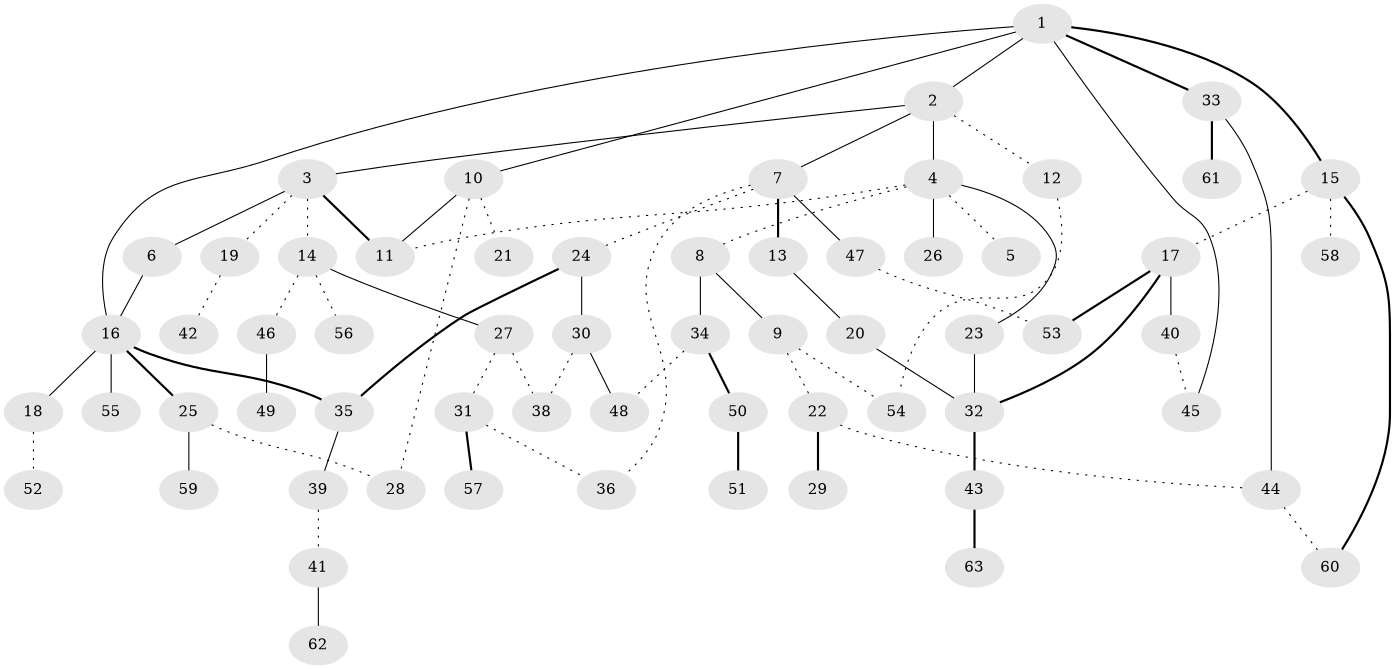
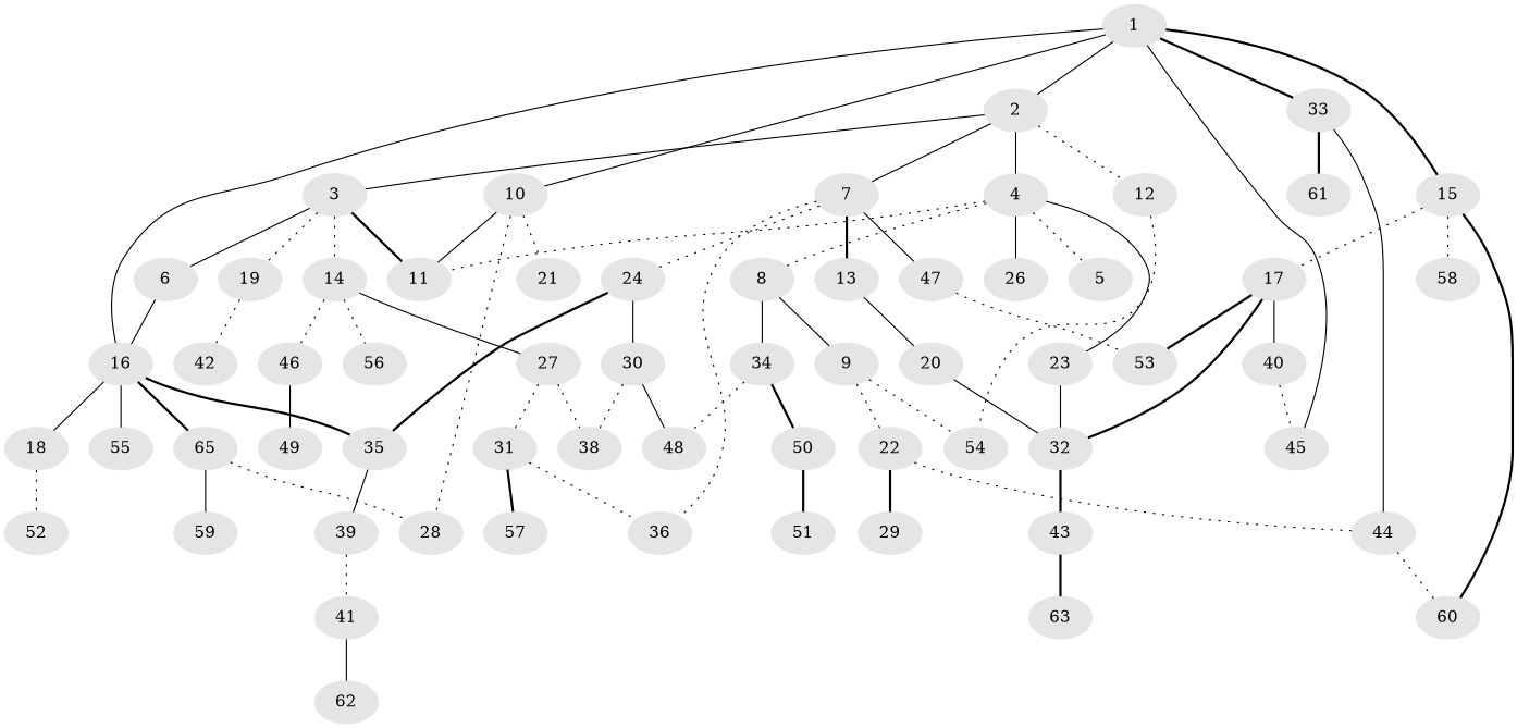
  graph {
    node [color=gray90 style=filled]
    edge [style=dotted]
    1
    2
    10
    15
    16
    33
    45
    3
    4
    7
    12
    11
    21
    28
    17
    58
    60
    18
-   25
+   25 [label=65]
    35
    55
    44
    61
    6
    14
    19
    5
    8
    23
    26
    13
    24
    36
    47
    54
    27
    46
    56
    42
    9
    34
    32
    20
    30
    53
    22
    48
    50
    29
    31
    38
    49
    40
    52
    59
    39
    43
    57
    41
    63
    51
    62
    1 -- 2 [style=solid]
    1 -- 10 [style=solid]
    1 -- 15 [style=bold]
    1 -- 16 [style=solid]
    1 -- 33 [style=bold]
    1 -- 45 [style=solid]
    2 -- 3 [style=solid]
    2 -- 4 [style=solid]
    2 -- 7 [style=solid]
    2 -- 12
    10 -- 11 [style=solid]
    10 -- 21
    10 -- 28
    15 -- 17
    15 -- 58
    15 -- 60 [style=bold]
    16 -- 18 [style=solid]
    16 -- 25 [style=bold]
    16 -- 35 [style=bold]
    16 -- 55 [style=solid]
    33 -- 44 [style=solid]
    33 -- 61 [style=bold]
    3 -- 11 [style=bold]
    3 -- 6 [style=solid]
    3 -- 14
    3 -- 19
    4 -- 11
    4 -- 5
    4 -- 8
    4 -- 23 [style=solid]
    4 -- 26 [style=solid]
    7 -- 13 [style=bold]
    7 -- 24
    7 -- 36
    7 -- 47 [style=solid]
    12 -- 54
    17 -- 32 [style=bold]
    17 -- 53 [style=bold]
    17 -- 40 [style=solid]
    18 -- 52
    25 -- 28
    25 -- 59 [style=solid]
    35 -- 39 [style=solid]
    44 -- 60
    6 -- 16 [style=solid]
    14 -- 27 [style=solid]
    14 -- 46
    14 -- 56
    19 -- 42
    8 -- 9 [style=solid]
    8 -- 34 [style=solid]
    23 -- 32 [style=solid]
    13 -- 20 [style=solid]
    24 -- 35 [style=bold]
    24 -- 30 [style=solid]
    47 -- 53
    27 -- 31
    27 -- 38
    46 -- 49 [style=solid]
    9 -- 54
    9 -- 22
    34 -- 48
    34 -- 50 [style=bold]
    32 -- 43 [style=bold]
    20 -- 32 [style=solid]
    30 -- 48 [style=solid]
    30 -- 38
    22 -- 44
    22 -- 29 [style=bold]
    50 -- 51 [style=bold]
    31 -- 36
    31 -- 57 [style=bold]
    40 -- 45
    39 -- 41
    43 -- 63 [style=bold]
    41 -- 62 [style=solid]
  }
